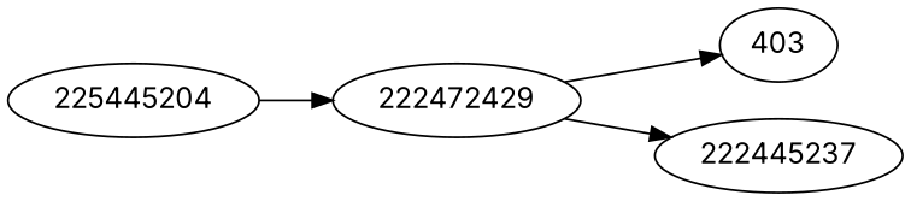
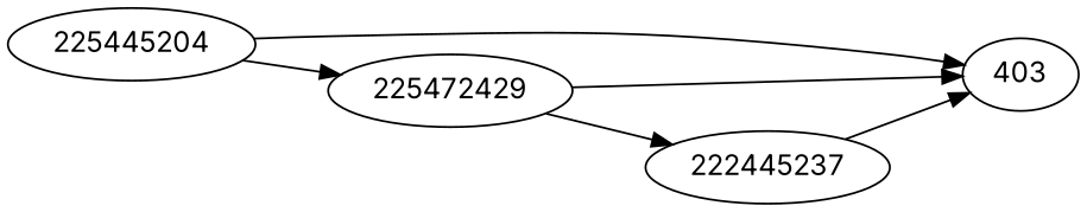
  strict digraph {
    fontname=Inter
    rankdir=LR
    node [fontname=Inter]
    edge [fontname=Inter]
    n1 [label=403]
    225445204
-   225472429 [label=222472429]
+   225472429
    n4 [label=222445237]
+   225445204 -> n1
    225445204 -> 225472429
    225472429 -> n1
    225472429 -> n4
+   n4 -> n1
  }
